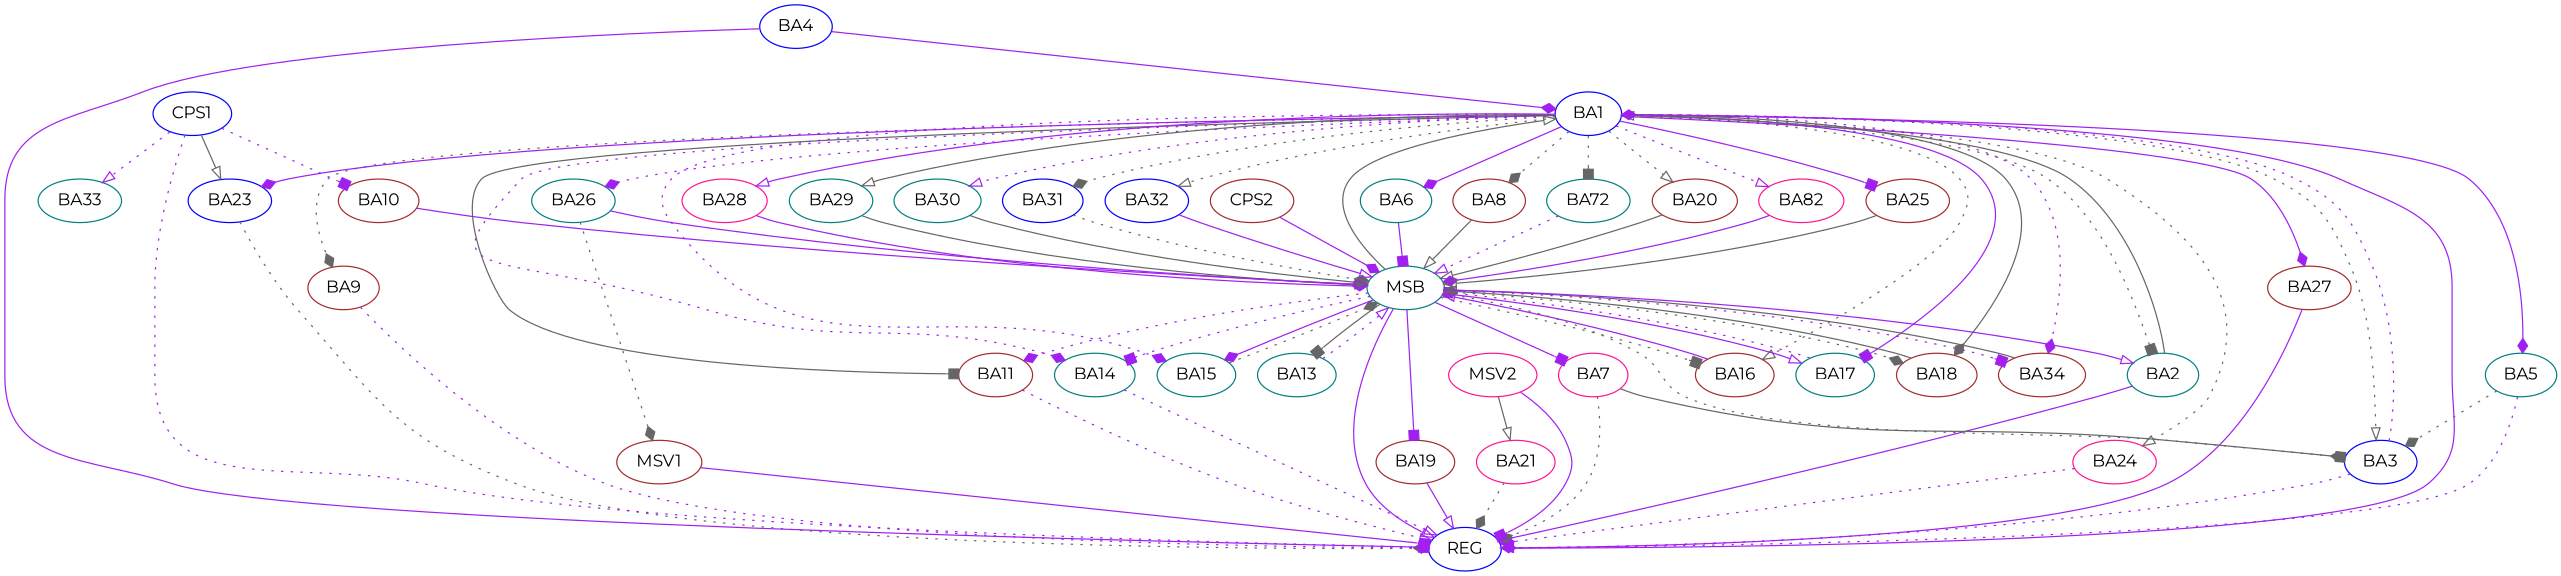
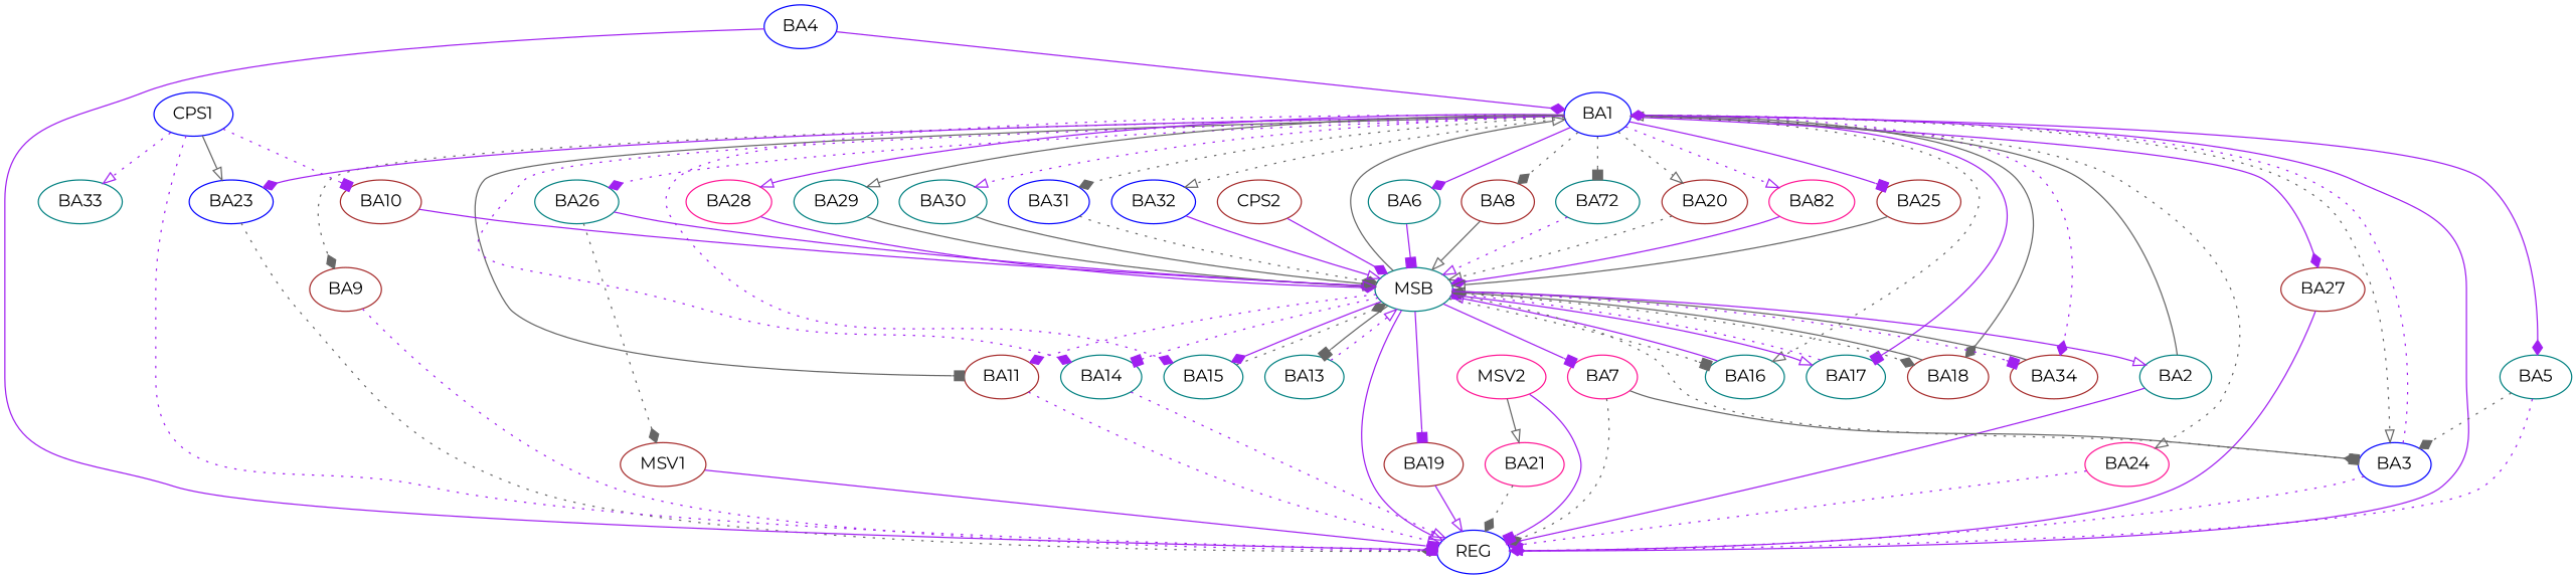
  strict digraph {
    fontname=Montserrat
    node [color=teal fontname=Montserrat]
    edge [arrowhead=diamond color=purple fontname=Montserrat style=solid]
    n1 [color=blue label=BA1]
    n2 [label=BA2]
    n3 [color=blue label=BA3]
    n4 [label=BA5]
    n5 [label=BA6]
    n6 [color=brown label=BA8]
    n7 [color=brown label=BA9]
    n8 [color=brown label=BA11]
    n9 [label=BA72]
    n10 [label=BA14]
    n11 [label=BA15]
-   n12 [color=brown label=BA16]
+   n12 [label=BA16]
    n13 [label=BA17]
    n14 [color=brown label=BA18]
    n15 [color=brown label=BA20]
    n16 [color=deeppink label=BA82]
    n17 [color=blue label=BA23]
    n18 [color=deeppink label=BA24]
    n19 [color=brown label=BA25]
    n20 [label=BA26]
    n21 [color=brown label=BA27]
    n22 [color=deeppink label=BA28]
    n23 [label=BA29]
    n24 [label=BA30]
    n25 [color=blue label=BA31]
    n26 [color=blue label=BA32]
    n27 [color=brown label=BA34]
    n28 [color=blue label=REG]
    n29 [label=MSB]
    n30 [color=brown label=MSV1]
    n31 [color=blue label=BA4]
    n32 [color=deeppink label=BA7]
    n33 [label=BA13]
    n34 [color=brown label=BA19]
    n35 [color=brown label=BA10]
    n36 [color=deeppink label=BA21]
    n37 [label=BA33]
    n38 [color=blue label=CPS1]
    n39 [color=brown label=CPS2]
    n40 [color=deeppink label=MSV2]
-   n1 -> n2 [arrowhead=box color=gray40 style=dotted]
    n1 -> n3 [arrowhead=onormal color=gray40 style=dotted]
    n1 -> n4
    n1 -> n5
    n1 -> n6 [color=gray40 style=dotted]
    n1 -> n7 [color=gray40 style=dotted]
    n1 -> n8 [arrowhead=box color=gray40]
    n1 -> n9 [arrowhead=box color=gray40 style=dotted]
    n1 -> n10 [style=dotted]
    n1 -> n11 [style=dotted]
    n1 -> n12 [arrowhead=onormal color=gray40 style=dotted]
    n1 -> n13 [arrowhead=box]
    n1 -> n14 [color=gray40]
    n1 -> n15 [arrowhead=onormal color=gray40 style=dotted]
    n1 -> n16 [arrowhead=onormal style=dotted]
    n1 -> n17
    n1 -> n18 [arrowhead=onormal color=gray40 style=dotted]
    n1 -> n19 [arrowhead=box]
    n1 -> n20 [style=dotted]
    n1 -> n21
    n1 -> n22 [arrowhead=onormal]
    n1 -> n23 [arrowhead=onormal color=gray40]
    n1 -> n24 [arrowhead=onormal style=dotted]
    n1 -> n25 [color=gray40 style=dotted]
    n1 -> n26 [arrowhead=onormal color=gray40 style=dotted]
    n1 -> n27 [style=dotted]
    n1 -> n28 [arrowhead=onormal]
    n2 -> n1 [arrowhead=onormal color=gray40]
    n2 -> n28
    n3 -> n1 [style=dotted]
    n3 -> n28 [arrowhead=onormal style=dotted]
    n4 -> n3 [color=gray40 style=dotted]
    n4 -> n28 [arrowhead=onormal style=dotted]
    n5 -> n29 [arrowhead=box]
    n6 -> n29 [arrowhead=onormal color=gray40]
    n7 -> n28 [style=dotted]
    n8 -> n28 [arrowhead=onormal style=dotted]
    n9 -> n29 [arrowhead=onormal style=dotted]
    n10 -> n28 [arrowhead=onormal style=dotted]
    n11 -> n29 [color=gray40 style=dotted]
    n12 -> n29 [arrowhead=onormal]
    n13 -> n29 [arrowhead=box style=dotted]
    n14 -> n29 [color=gray40]
-   n15 -> n29 [arrowhead=onormal color=gray40]
+   n15 -> n29 [arrowhead=onormal color=gray40 style=dotted]
    n16 -> n29
    n17 -> n28 [color=gray40 style=dotted]
    n18 -> n28 [style=dotted]
    n19 -> n29 [arrowhead=onormal color=gray40]
    n20 -> n29
    n20 -> n30 [color=gray40 style=dotted]
    n21 -> n28
    n22 -> n29
    n23 -> n29 [arrowhead=onormal color=gray40]
    n24 -> n29 [color=gray40]
    n25 -> n29 [color=gray40 style=dotted]
    n26 -> n29 [arrowhead=onormal]
    n27 -> n29 [arrowhead=onormal color=gray40]
    n29 -> n1 [arrowhead=onormal color=gray40]
    n29 -> n2 [arrowhead=onormal]
    n29 -> n3 [arrowhead=box color=gray40 style=dotted]
    n29 -> n8 [style=dotted]
    n29 -> n10 [arrowhead=box style=dotted]
    n29 -> n11
    n29 -> n12 [arrowhead=box color=gray40 style=dotted]
    n29 -> n13 [arrowhead=onormal]
    n29 -> n14 [color=gray40 style=dotted]
    n29 -> n27 [arrowhead=box style=dotted]
    n29 -> n28 [arrowhead=onormal]
    n29 -> n32 [arrowhead=box]
    n29 -> n33 [arrowhead=box color=gray40]
    n29 -> n34 [arrowhead=box]
    n30 -> n28 [arrowhead=box]
    n31 -> n1
    n31 -> n28 [arrowhead=box]
    n32 -> n3 [color=gray40]
    n32 -> n28 [color=gray40 style=dotted]
    n33 -> n29 [arrowhead=onormal style=dotted]
    n34 -> n28 [arrowhead=onormal]
    n35 -> n29 [arrowhead=onormal]
    n36 -> n28 [color=gray40 style=dotted]
    n38 -> n17 [arrowhead=onormal color=gray40]
    n38 -> n28 [arrowhead=box style=dotted]
    n38 -> n35 [arrowhead=box style=dotted]
    n38 -> n37 [arrowhead=onormal style=dotted]
    n39 -> n29
    n40 -> n28 [arrowhead=box]
    n40 -> n36 [arrowhead=onormal color=gray40]
  }
